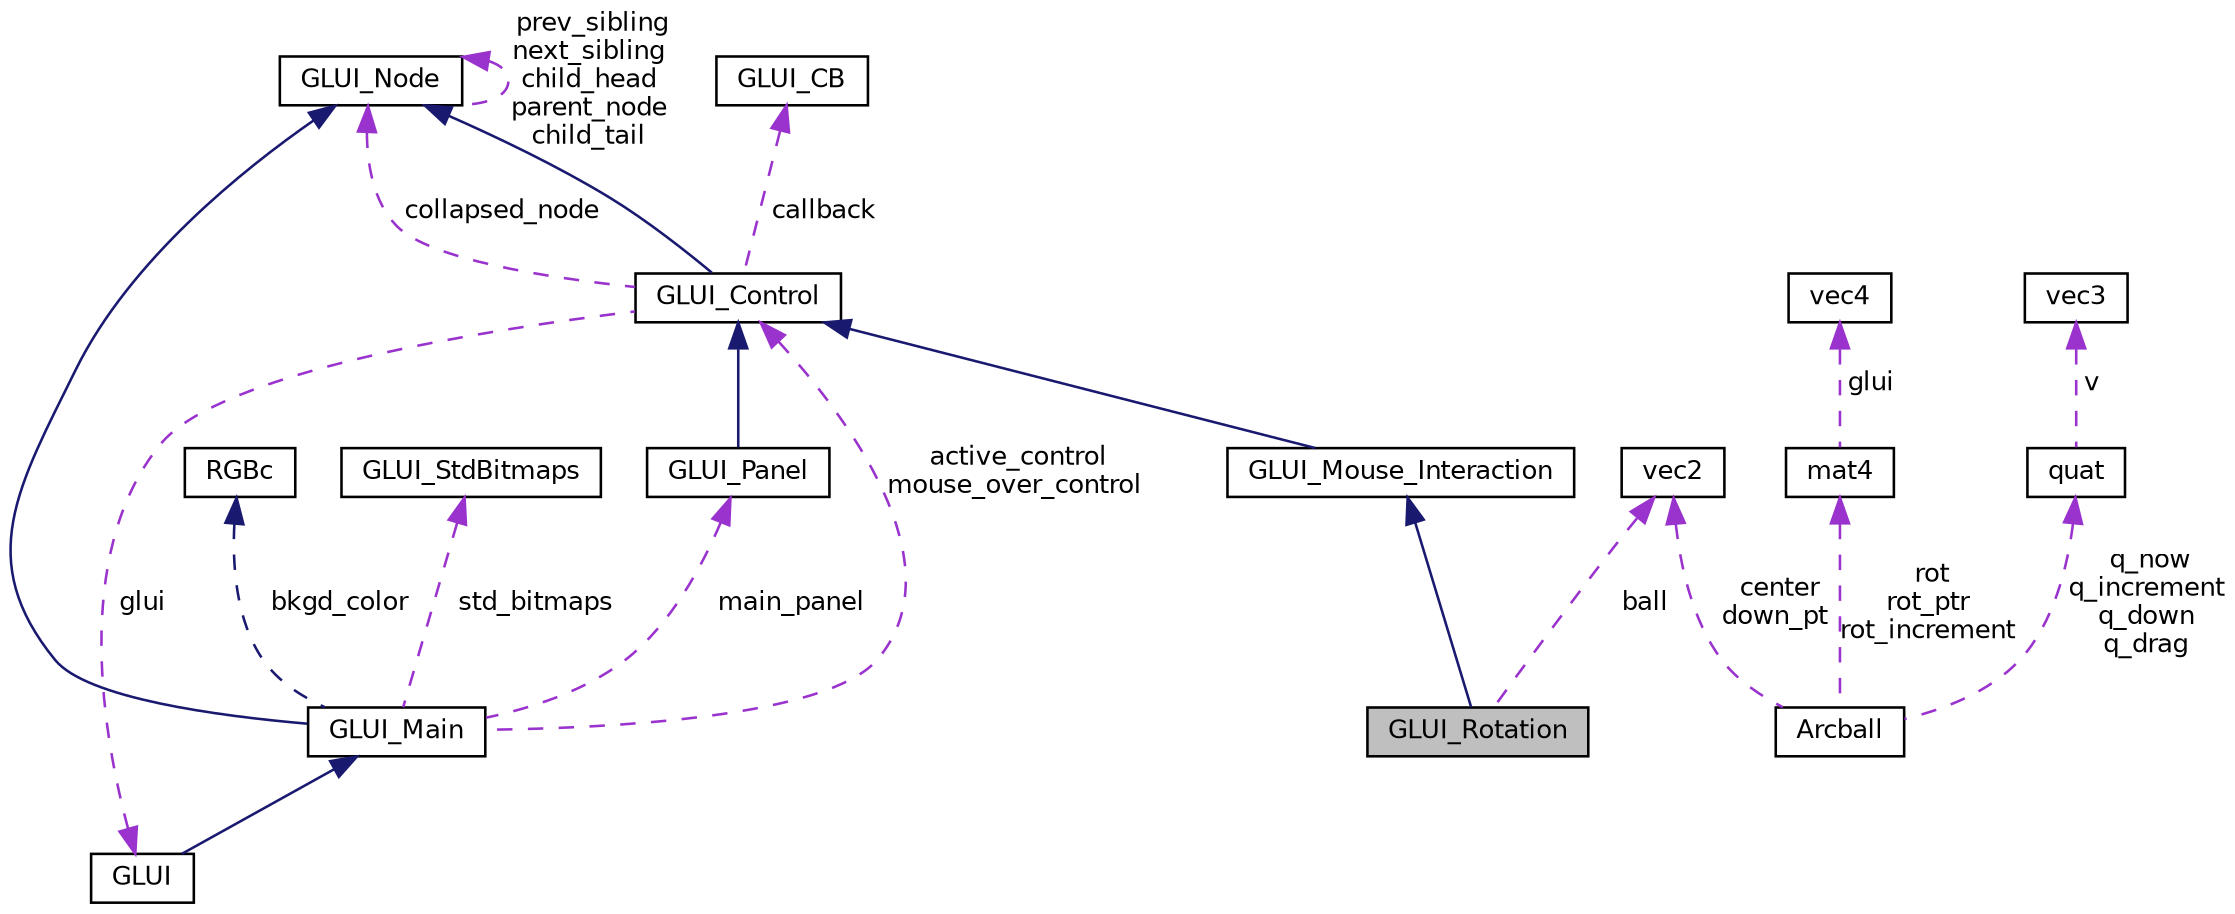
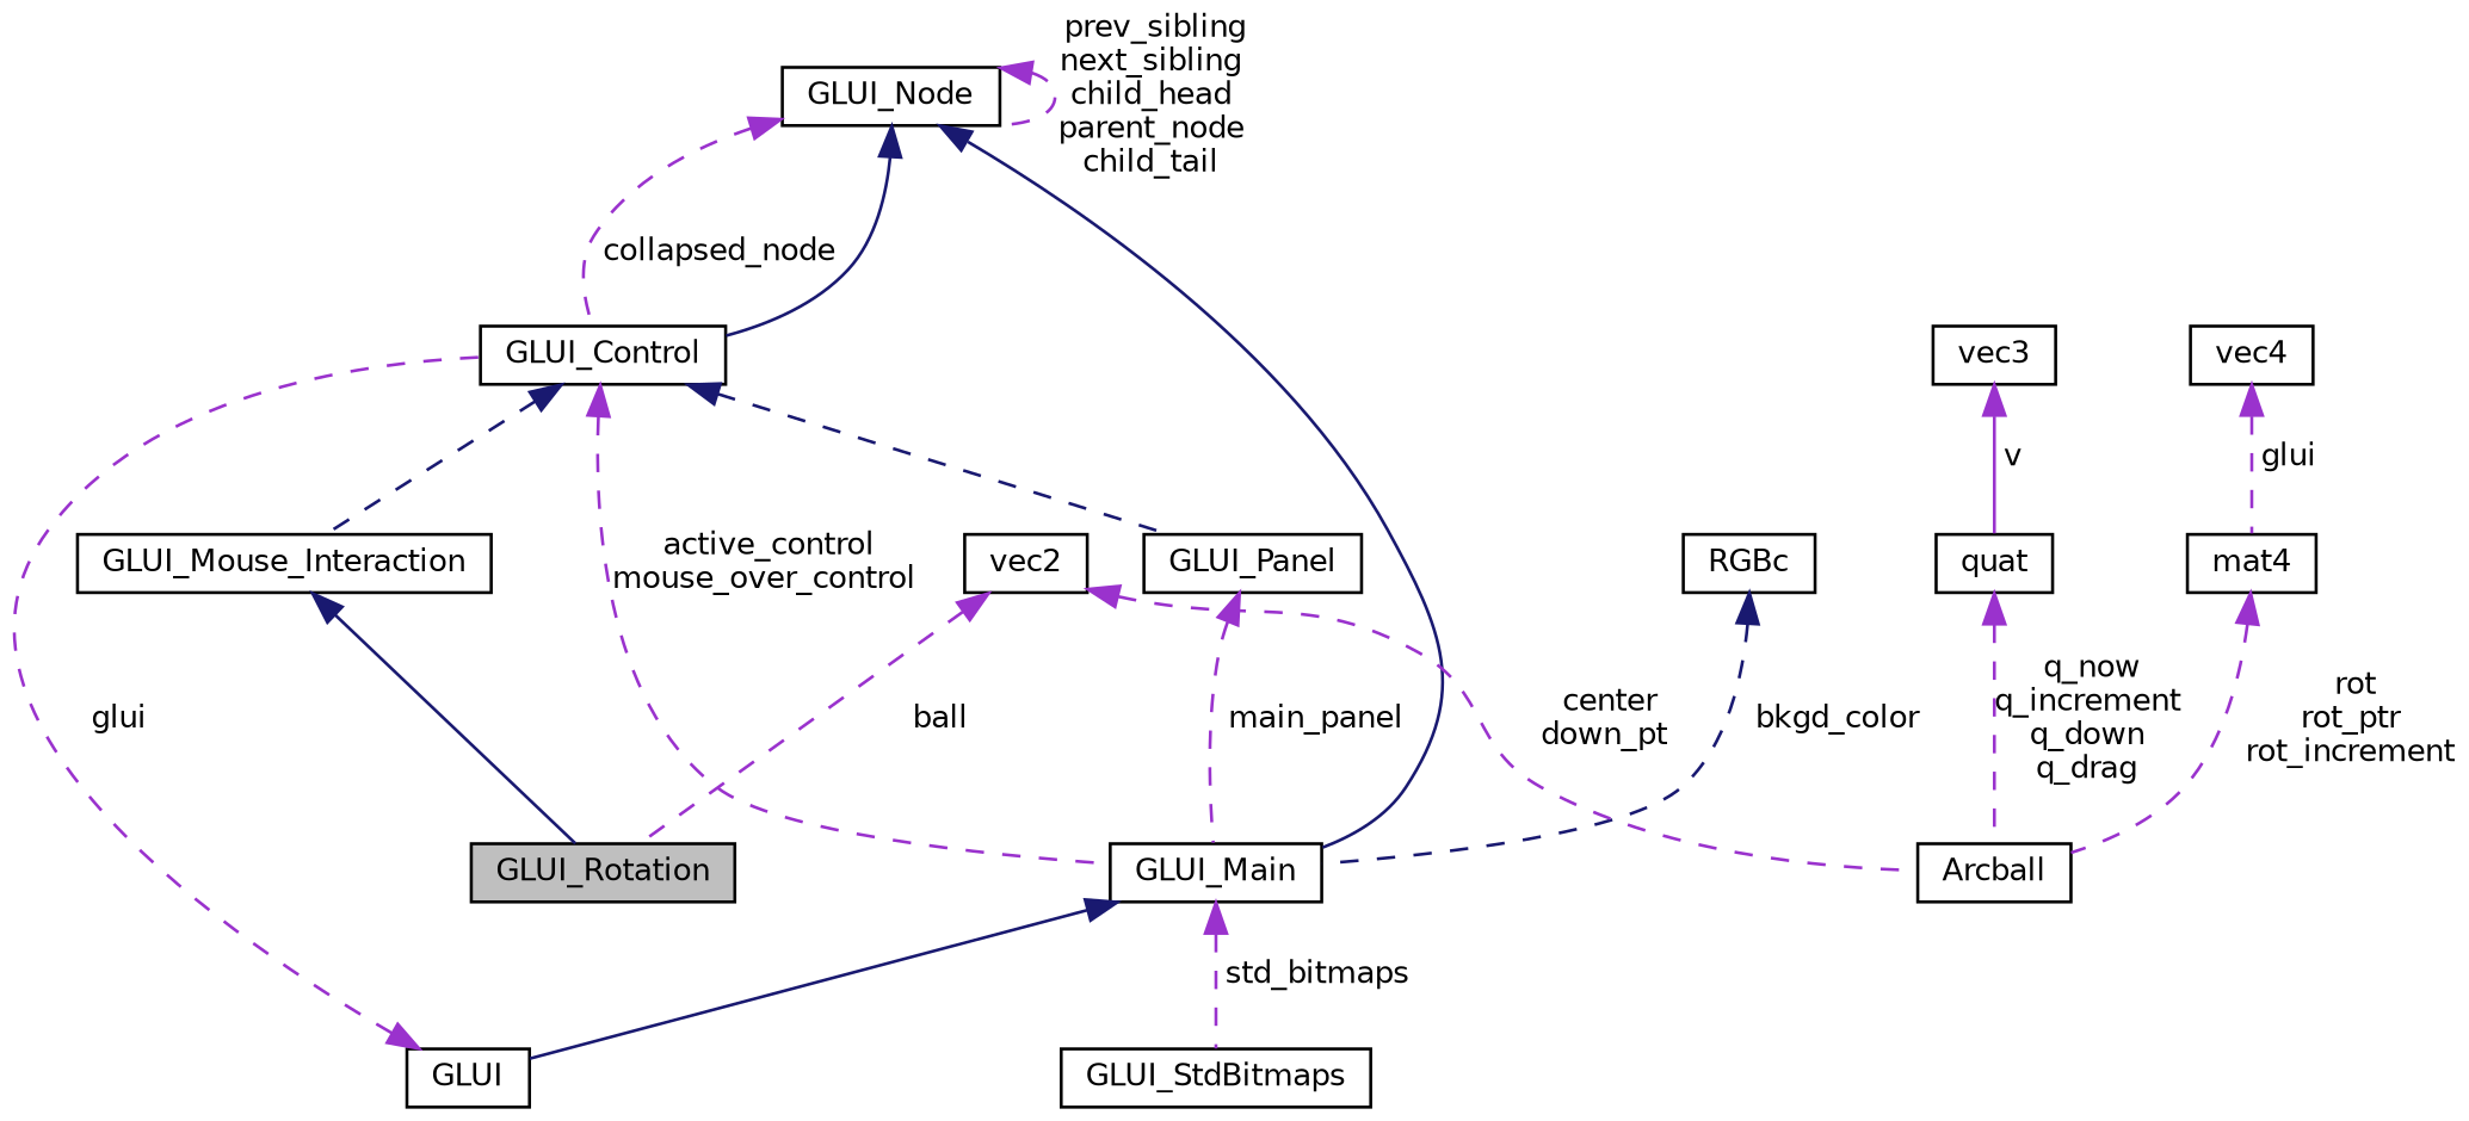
  digraph {
    fontname="DejaVu Sans"
    node [color=black fillcolor=white fontname="DejaVu Sans" fontsize=10 shape=record style=filled]
    edge [color=darkorchid3 dir=back fontname="DejaVu Sans" fontsize=10 labelfontname=Helvetica labelfontsize=10 style=dashed]
    n1 [fillcolor=grey75 fontcolor=black height=0.2 label=GLUI_Rotation width=0.4]
    n2 [height=0.2 label=GLUI_Mouse_Interaction width=0.4]
    n3 [height=0.2 label=GLUI_Control width=0.4]
    n4 [height=0.2 label=GLUI_Main width=0.4]
    n5 [height=0.2 label=GLUI_Panel width=0.4]
    n6 [height=0.2 label=GLUI width=0.4]
    n7 [height=0.2 label=GLUI_Node width=0.4]
-   n8 [height=0.2 label=GLUI_CB width=0.4]
    n9 [height=0.2 label=RGBc width=0.4]
    n10 [height=0.2 label=GLUI_StdBitmaps width=0.4]
    n11 [height=0.2 label=Arcball width=0.4]
    n12 [height=0.2 label=vec2 width=0.4]
    n13 [height=0.2 label=quat width=0.4]
    n14 [height=0.2 label=vec3 width=0.4]
    n15 [height=0.2 label=mat4 width=0.4]
    n16 [height=0.2 label=vec4 width=0.4]
    n2 -> n1 [color=midnightblue style=solid]
-   n3 -> n2 [color=midnightblue style=solid]
+   n3 -> n2 [color=midnightblue]
    n3 -> n4 [label=" active_control\nmouse_over_control"]
-   n3 -> n5 [color=midnightblue style=solid]
+   n3 -> n5 [color=midnightblue]
    n4 -> n6 [color=midnightblue style=solid]
    n5 -> n4 [label=" main_panel"]
    n6 -> n3 [label=" glui"]
    n7 -> n3 [color=midnightblue style=solid]
    n7 -> n3 [label=" collapsed_node"]
    n7 -> n4 [color=midnightblue style=solid]
    n7 -> n7 [label=" prev_sibling\nnext_sibling\nchild_head\nparent_node\nchild_tail"]
-   n8 -> n3 [label=" callback"]
    n9 -> n4 [color=midnightblue label=" bkgd_color"]
-   n10 -> n4 [label=" std_bitmaps"]
+   n4 -> n10 [label=" std_bitmaps"]
    n12 -> n1 [label=" ball"]
    n12 -> n11 [label=" center\ndown_pt"]
    n13 -> n11 [label=" q_now\nq_increment\nq_down\nq_drag"]
-   n14 -> n13 [label=" v"]
+   n14 -> n13 [label=" v" style=solid]
    n15 -> n11 [label=" rot\nrot_ptr\nrot_increment"]
    n16 -> n15 [label=" glui"]
  }
